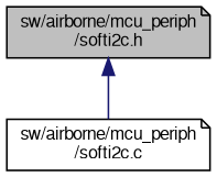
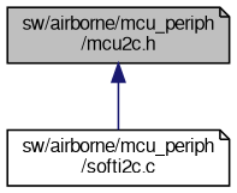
  digraph {
    node [color=black fontname=FreeSans fontsize=10 shape=note style=filled]
-   n1 [fillcolor=grey75 fontcolor=black height=0.2 label="sw/airborne/mcu_periph\l/softi2c.h" width=0.4]
+   n1 [fillcolor=grey75 fontcolor=black height=0.2 label="sw/airborne/mcu_periph\l/mcu2c.h" width=0.4]
    n2 [fillcolor=white height=0.2 label="sw/airborne/mcu_periph\l/softi2c.c" width=0.4]
    n1 -> n2 [color=midnightblue dir=back fontname=FreeSans fontsize=10 labelfontname=FreeSans labelfontsize=10 style=solid]
  }
